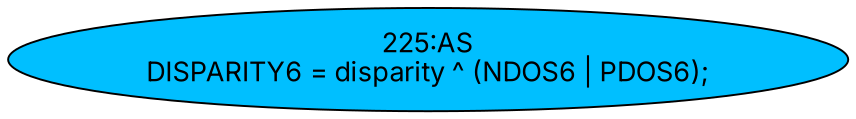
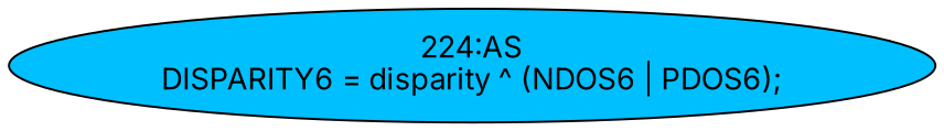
  strict digraph {
    fontname=Inter
-   n1 [ast="<pyverilog.vparser.ast.Assign object at 0x7f9359f3e9d0>" def_var="['DISPARITY6']" fillcolor=deepskyblue label="225:AS\nDISPARITY6 = disparity ^ (NDOS6 | PDOS6);" statements="[]" style=filled typ=Assign use_var="['disparity', 'NDOS6', 'PDOS6']" fontname=Inter]
+   n1 [ast="<pyverilog.vparser.ast.Assign object at 0x7f9359f3e9d0>" def_var="['DISPARITY6']" fillcolor=deepskyblue label="224:AS\nDISPARITY6 = disparity ^ (NDOS6 | PDOS6);" statements="[]" style=filled typ=Assign use_var="['disparity', 'NDOS6', 'PDOS6']" fontname=Inter]
  }
